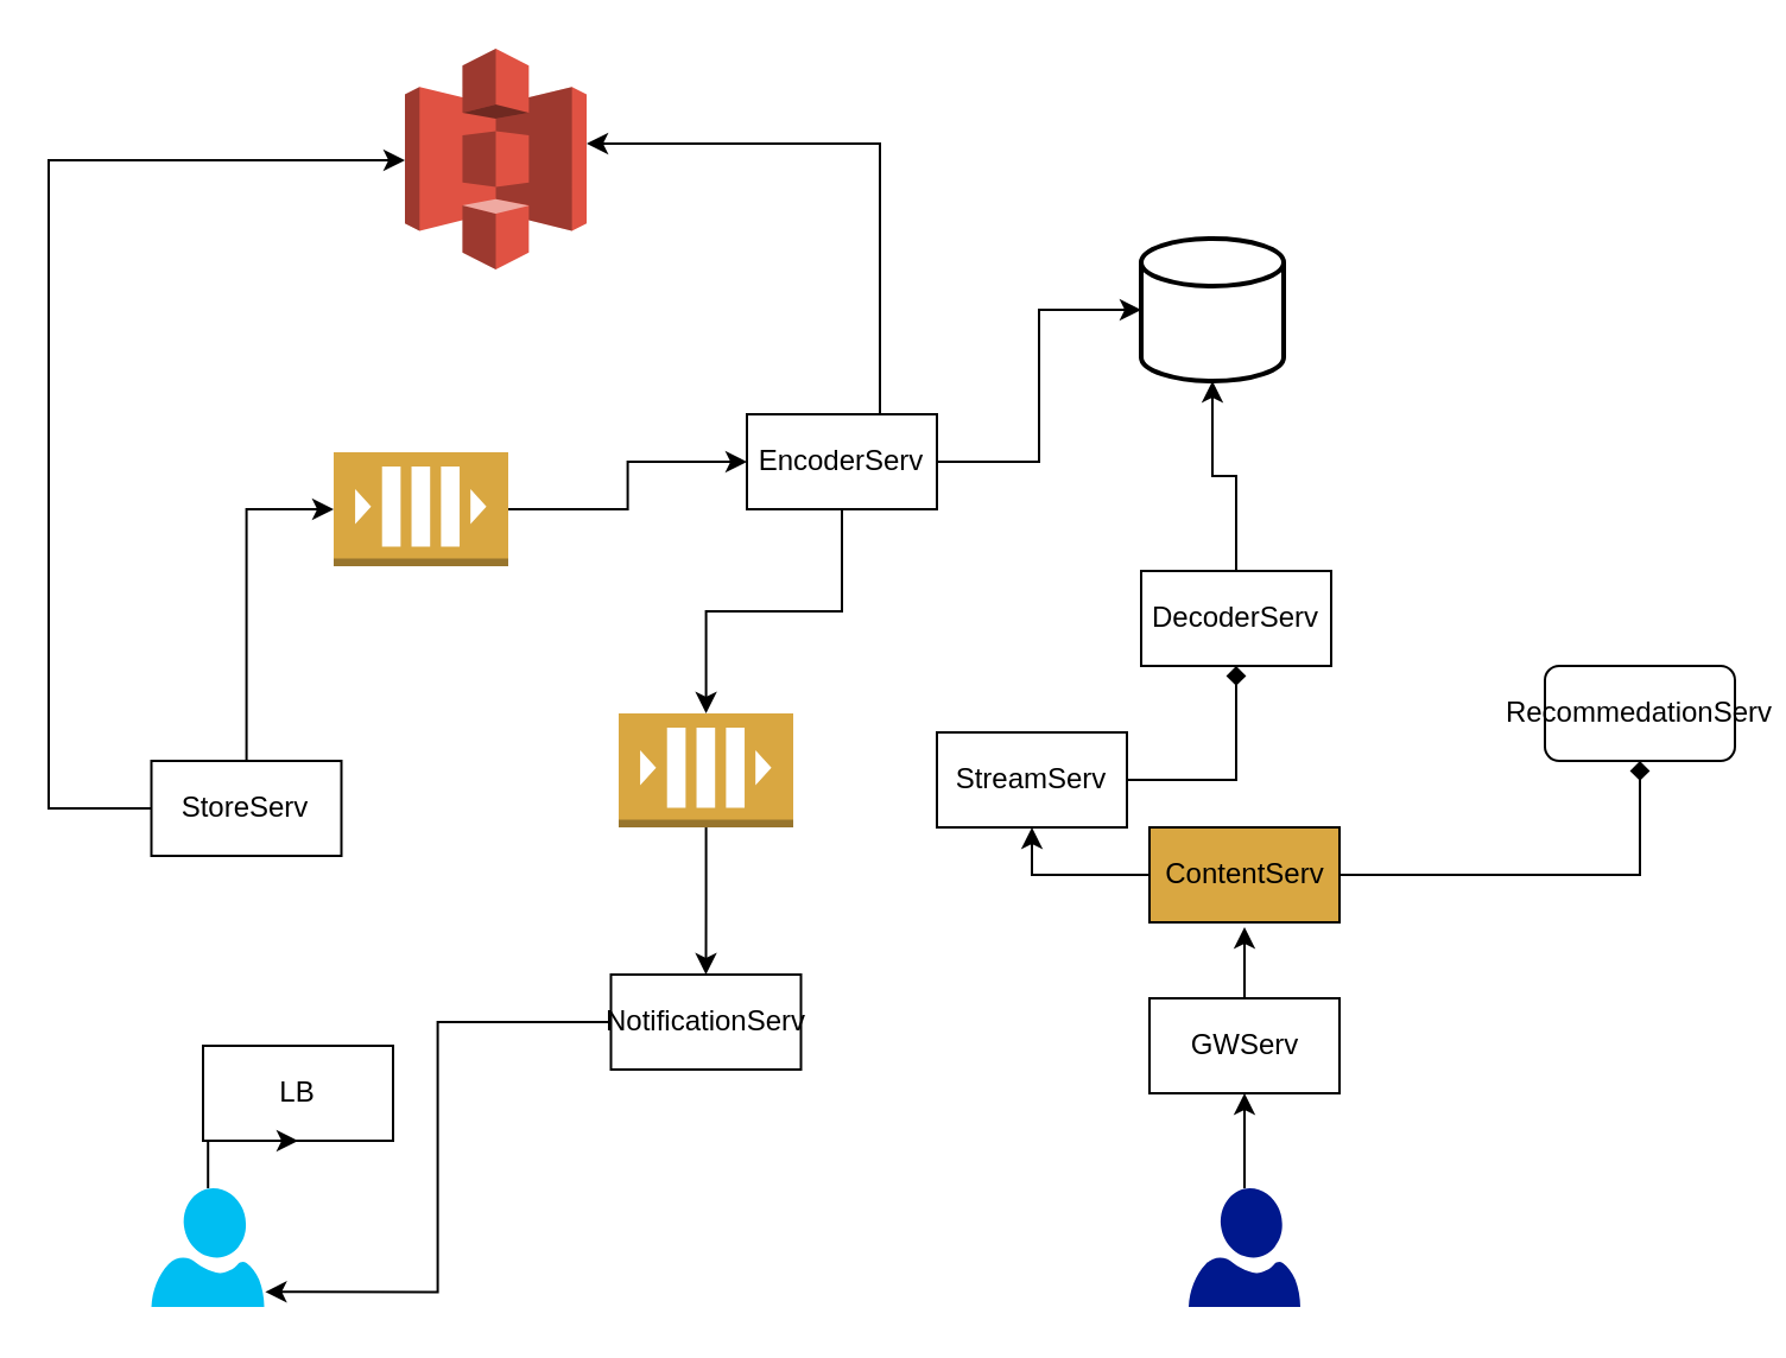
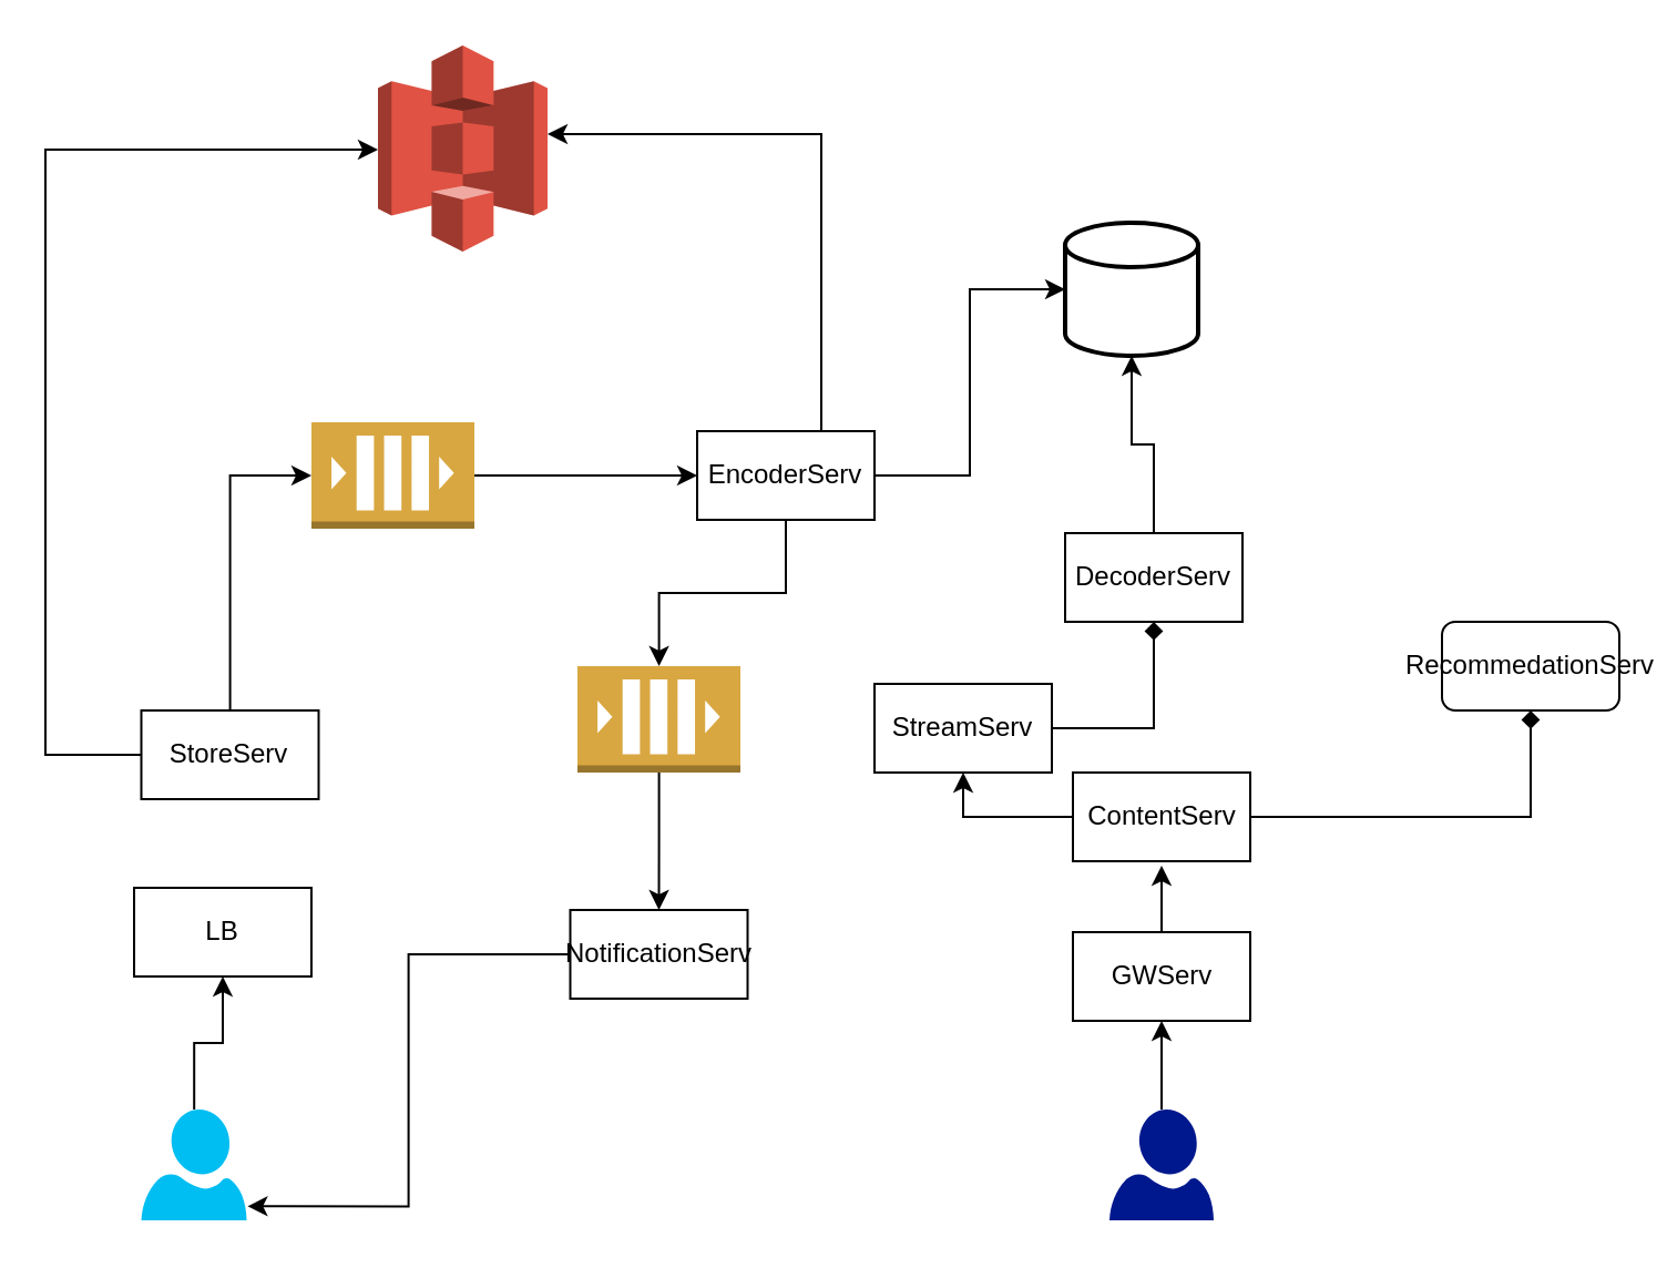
  <mxCell id="0" />
  <mxCell id="1" parent="0" />
- <mxCell id="2" value="LB" style="rounded=0;whiteSpace=wrap;html=1;" vertex="1" parent="1"><mxGeometry x="85" y="440" width="80" height="40" as="geometry" /></mxCell>
+ <mxCell id="2" value="LB" style="rounded=0;whiteSpace=wrap;html=1;" vertex="1" parent="1"><mxGeometry x="60" y="400" width="80" height="40" as="geometry" /></mxCell>
  <mxCell id="3" value="" style="outlineConnect=0;dashed=0;verticalLabelPosition=bottom;verticalAlign=top;align=center;html=1;shape=mxgraph.aws3.s3;fillColor=#E05243;gradientColor=none;" vertex="1" parent="1"><mxGeometry x="170" y="20" width="76.5" height="93" as="geometry" /></mxCell>
  <mxCell id="4" style="edgeStyle=orthogonalEdgeStyle;rounded=0;orthogonalLoop=1;jettySize=auto;html=1;" edge="1" parent="1" source="6" target="3"><mxGeometry relative="1" as="geometry"><Array as="points"><mxPoint x="20" y="340" /><mxPoint x="20" y="67" /></Array></mxGeometry></mxCell>
  <mxCell id="5" style="edgeStyle=orthogonalEdgeStyle;rounded=0;orthogonalLoop=1;jettySize=auto;html=1;entryX=0;entryY=0.5;entryDx=0;entryDy=0;entryPerimeter=0;" edge="1" parent="1" source="6" target="12"><mxGeometry relative="1" as="geometry" /></mxCell>
  <mxCell id="6" value="StoreServ" style="rounded=0;whiteSpace=wrap;html=1;" vertex="1" parent="1"><mxGeometry x="63.25" y="320" width="80" height="40" as="geometry" /></mxCell>
  <mxCell id="7" style="edgeStyle=orthogonalEdgeStyle;rounded=0;orthogonalLoop=1;jettySize=auto;html=1;" edge="1" parent="1" source="10" target="3"><mxGeometry relative="1" as="geometry"><Array as="points"><mxPoint x="370" y="60" /></Array></mxGeometry></mxCell>
  <mxCell id="8" style="edgeStyle=orthogonalEdgeStyle;rounded=0;orthogonalLoop=1;jettySize=auto;html=1;entryX=0;entryY=0.5;entryDx=0;entryDy=0;entryPerimeter=0;" edge="1" parent="1" source="10" target="13"><mxGeometry relative="1" as="geometry" /></mxCell>
  <mxCell id="9" style="edgeStyle=orthogonalEdgeStyle;rounded=0;orthogonalLoop=1;jettySize=auto;html=1;" edge="1" parent="1" source="10" target="17"><mxGeometry relative="1" as="geometry" /></mxCell>
- <mxCell id="10" value="EncoderServ" style="rounded=0;whiteSpace=wrap;html=1;" vertex="1" parent="1"><mxGeometry x="314" y="174" width="80" height="40" as="geometry" /></mxCell>
+ <mxCell id="10" value="EncoderServ" style="rounded=0;whiteSpace=wrap;html=1;" vertex="1" parent="1"><mxGeometry x="314" y="194" width="80" height="40" as="geometry" /></mxCell>
  <mxCell id="11" style="edgeStyle=orthogonalEdgeStyle;rounded=0;orthogonalLoop=1;jettySize=auto;html=1;entryX=0;entryY=0.5;entryDx=0;entryDy=0;" edge="1" parent="1" source="12" target="10"><mxGeometry relative="1" as="geometry" /></mxCell>
  <mxCell id="12" value="" style="outlineConnect=0;dashed=0;verticalLabelPosition=bottom;verticalAlign=top;align=center;html=1;shape=mxgraph.aws3.queue;fillColor=#D9A741;gradientColor=none;" vertex="1" parent="1"><mxGeometry x="140" y="190" width="73.5" height="48" as="geometry" /></mxCell>
  <mxCell id="13" value="" style="strokeWidth=2;html=1;shape=mxgraph.flowchart.database;whiteSpace=wrap;" vertex="1" parent="1"><mxGeometry x="480" y="100" width="60" height="60" as="geometry" /></mxCell>
  <mxCell id="14" style="edgeStyle=orthogonalEdgeStyle;rounded=0;orthogonalLoop=1;jettySize=auto;html=1;" edge="1" parent="1" source="15" target="2"><mxGeometry relative="1" as="geometry" /></mxCell>
  <mxCell id="15" value="" style="verticalLabelPosition=bottom;html=1;verticalAlign=top;align=center;strokeColor=none;fillColor=#00BEF2;shape=mxgraph.azure.user;" vertex="1" parent="1"><mxGeometry x="63.25" y="500" width="47.5" height="50" as="geometry" /></mxCell>
  <mxCell id="16" style="edgeStyle=orthogonalEdgeStyle;rounded=0;orthogonalLoop=1;jettySize=auto;html=1;entryX=0.5;entryY=0;entryDx=0;entryDy=0;" edge="1" parent="1" source="17" target="19"><mxGeometry relative="1" as="geometry" /></mxCell>
  <mxCell id="17" value="" style="outlineConnect=0;dashed=0;verticalLabelPosition=bottom;verticalAlign=top;align=center;html=1;shape=mxgraph.aws3.queue;fillColor=#D9A741;gradientColor=none;" vertex="1" parent="1"><mxGeometry x="260" y="300" width="73.5" height="48" as="geometry" /></mxCell>
  <mxCell id="18" style="edgeStyle=orthogonalEdgeStyle;rounded=0;orthogonalLoop=1;jettySize=auto;html=1;entryX=1.009;entryY=0.873;entryDx=0;entryDy=0;entryPerimeter=0;" edge="1" parent="1" source="19" target="15"><mxGeometry relative="1" as="geometry" /></mxCell>
  <mxCell id="19" value="NotificationServ" style="rounded=0;whiteSpace=wrap;html=1;" vertex="1" parent="1"><mxGeometry x="256.75" y="410" width="80" height="40" as="geometry" /></mxCell>
  <mxCell id="20" style="edgeStyle=orthogonalEdgeStyle;rounded=0;orthogonalLoop=1;jettySize=auto;html=1;entryX=0.5;entryY=1;entryDx=0;entryDy=0;" edge="1" parent="1" source="21" target="23"><mxGeometry relative="1" as="geometry" /></mxCell>
  <mxCell id="21" value="" style="sketch=0;aspect=fixed;pointerEvents=1;shadow=0;dashed=0;html=1;strokeColor=none;labelPosition=center;verticalLabelPosition=bottom;verticalAlign=top;align=center;fillColor=#00188D;shape=mxgraph.azure.user" vertex="1" parent="1"><mxGeometry x="500" y="500" width="47" height="50" as="geometry" /></mxCell>
  <mxCell id="22" style="edgeStyle=orthogonalEdgeStyle;rounded=0;orthogonalLoop=1;jettySize=auto;html=1;" edge="1" parent="1" source="23"><mxGeometry relative="1" as="geometry"><mxPoint x="523.5" y="390" as="targetPoint" /></mxGeometry></mxCell>
  <mxCell id="23" value="GWServ" style="rounded=0;whiteSpace=wrap;html=1;" vertex="1" parent="1"><mxGeometry x="483.5" y="420" width="80" height="40" as="geometry" /></mxCell>
  <mxCell id="24" style="edgeStyle=orthogonalEdgeStyle;rounded=0;orthogonalLoop=1;jettySize=auto;html=1;entryX=0.5;entryY=1;entryDx=0;entryDy=0;endArrow=diamond;" edge="1" parent="1" source="25" target="27"><mxGeometry relative="1" as="geometry" /></mxCell>
  <mxCell id="25" value="StreamServ" style="rounded=0;whiteSpace=wrap;html=1;" vertex="1" parent="1"><mxGeometry x="394" y="308" width="80" height="40" as="geometry" /></mxCell>
  <mxCell id="26" style="edgeStyle=orthogonalEdgeStyle;rounded=0;orthogonalLoop=1;jettySize=auto;html=1;entryX=0.5;entryY=1;entryDx=0;entryDy=0;entryPerimeter=0;" edge="1" parent="1" source="27" target="13"><mxGeometry relative="1" as="geometry" /></mxCell>
  <mxCell id="27" value="DecoderServ" style="rounded=0;whiteSpace=wrap;html=1;" vertex="1" parent="1"><mxGeometry x="480" y="240" width="80" height="40" as="geometry" /></mxCell>
  <mxCell id="28" value="RecommedationServ" style="whiteSpace=wrap;html=1;rounded=1;" vertex="1" parent="1"><mxGeometry x="650" y="280" width="80" height="40" as="geometry" /></mxCell>
  <mxCell id="29" style="edgeStyle=orthogonalEdgeStyle;rounded=0;orthogonalLoop=1;jettySize=auto;html=1;entryX=0.5;entryY=1;entryDx=0;entryDy=0;endArrow=diamond;" edge="1" parent="1" source="31" target="28"><mxGeometry relative="1" as="geometry" /></mxCell>
  <mxCell id="30" style="edgeStyle=orthogonalEdgeStyle;rounded=0;orthogonalLoop=1;jettySize=auto;html=1;entryX=0.5;entryY=1;entryDx=0;entryDy=0;" edge="1" parent="1" source="31" target="25"><mxGeometry relative="1" as="geometry" /></mxCell>
- <mxCell id="31" value="ContentServ" style="rounded=0;whiteSpace=wrap;html=1;fillColor=#d9a741;" vertex="1" parent="1"><mxGeometry x="483.5" y="348" width="80" height="40" as="geometry" /></mxCell>
+ <mxCell id="31" value="ContentServ" style="rounded=0;whiteSpace=wrap;html=1;" vertex="1" parent="1"><mxGeometry x="483.5" y="348" width="80" height="40" as="geometry" /></mxCell>
